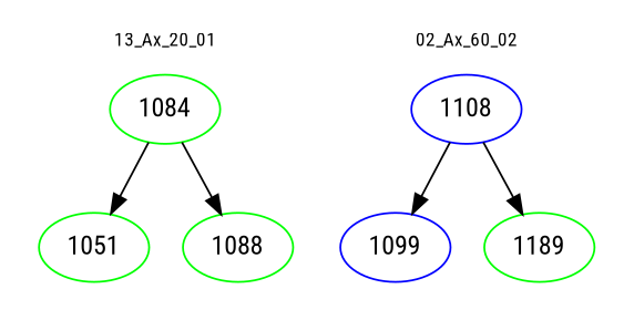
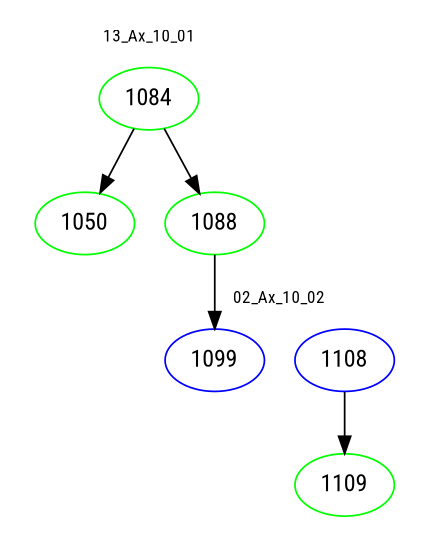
  digraph {
    fontname="Roboto Condensed"
    node [color=green fontname="Roboto Condensed"]
    edge [color=black fontname="Roboto Condensed"]
    n1 [label=1084]
-   n2 [label=1051]
+   n2 [label=1050]
    n3 [label=1088]
    n4 [color=blue label=1108]
    n5 [color=blue label=1099]
-   n6 [label=1189]
+   n6 [label=1109]
    subgraph cluster_1 {
      color=white
      fontsize=10
-     label="13_Ax_20_01"
+     label="13_Ax_10_01"
      n1
      n2
      n3
    }
    subgraph cluster_2 {
      color=white
      fontsize=10
-     label="02_Ax_60_02"
+     label="02_Ax_10_02"
      n4
      n5
      n6
    }
    n1 -> n2
    n1 -> n3
-   n4 -> n5
+   n3 -> n5
    n4 -> n6
  }
